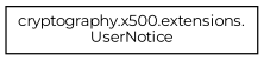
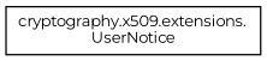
  digraph {
    rankdir=TB
    fontname=Montserrat
-   n1 [color=black fillcolor=white fontname=Montserrat fontsize=10 height=0.2 label="cryptography.x500.extensions.\lUserNotice" shape=record style=filled width=0.4]
+   n1 [color=black fillcolor=white fontname=Montserrat fontsize=10 height=0.2 label="cryptography.x509.extensions.\lUserNotice" shape=record style=filled width=0.4]
  }
